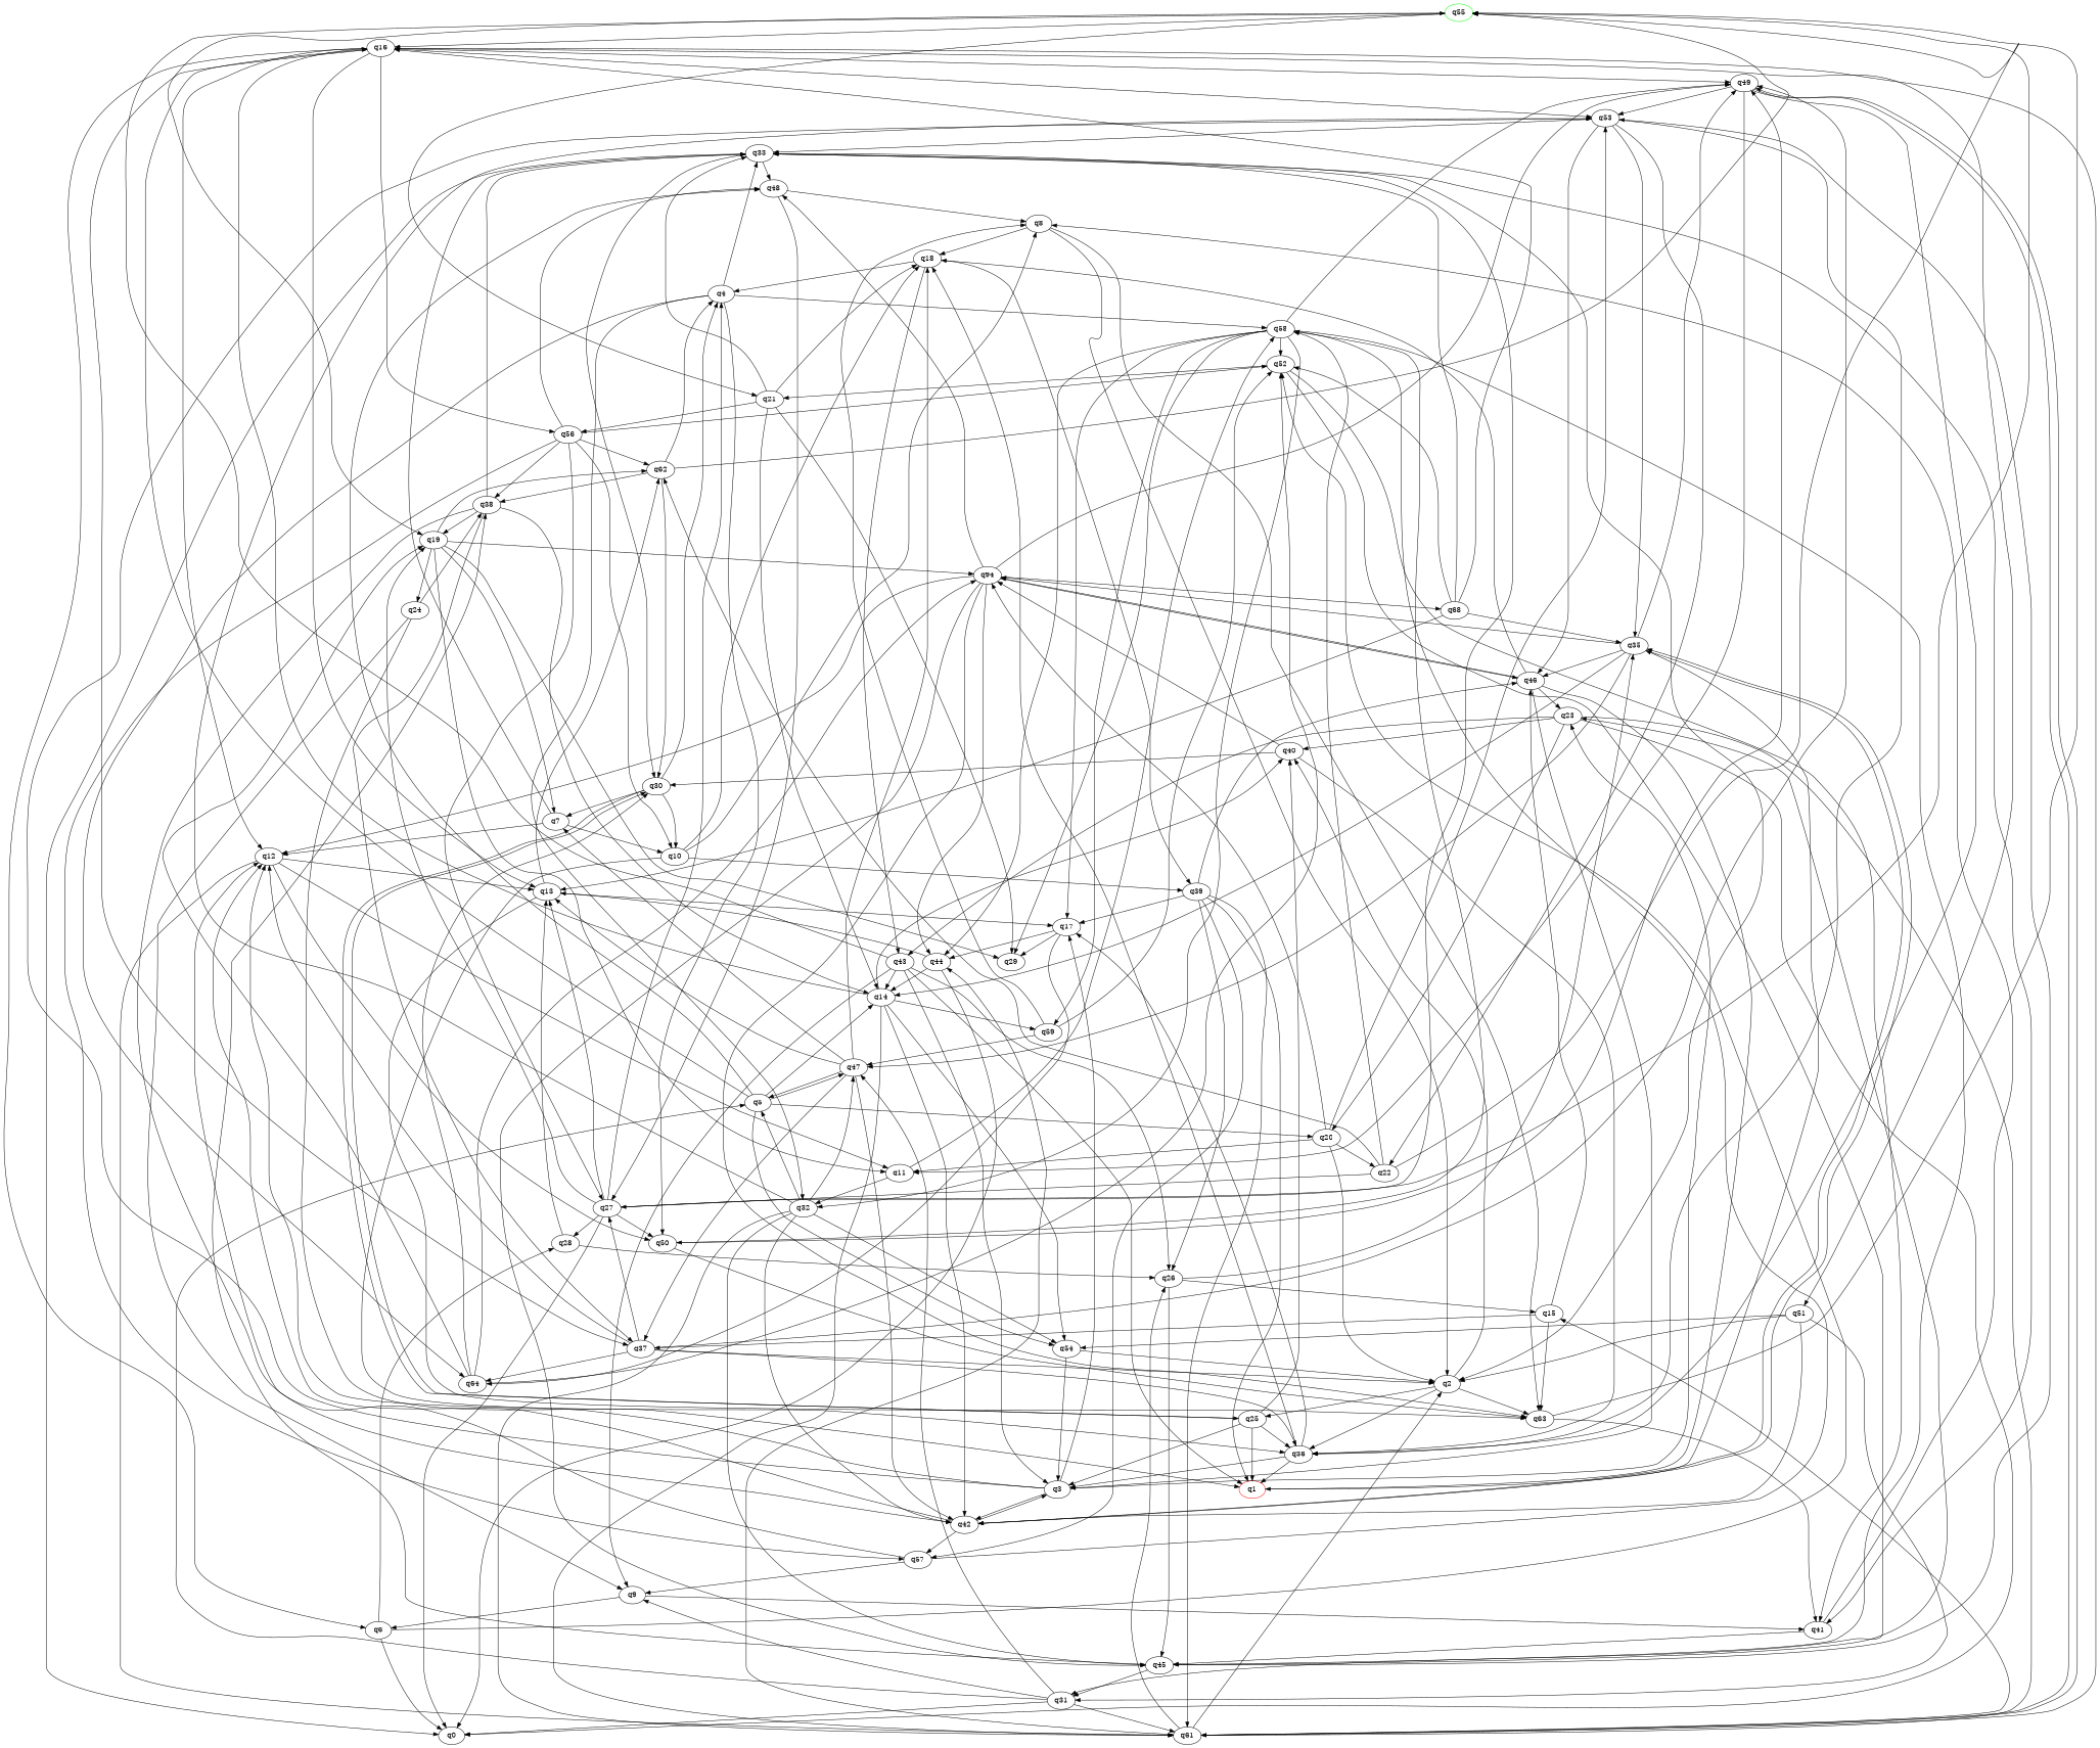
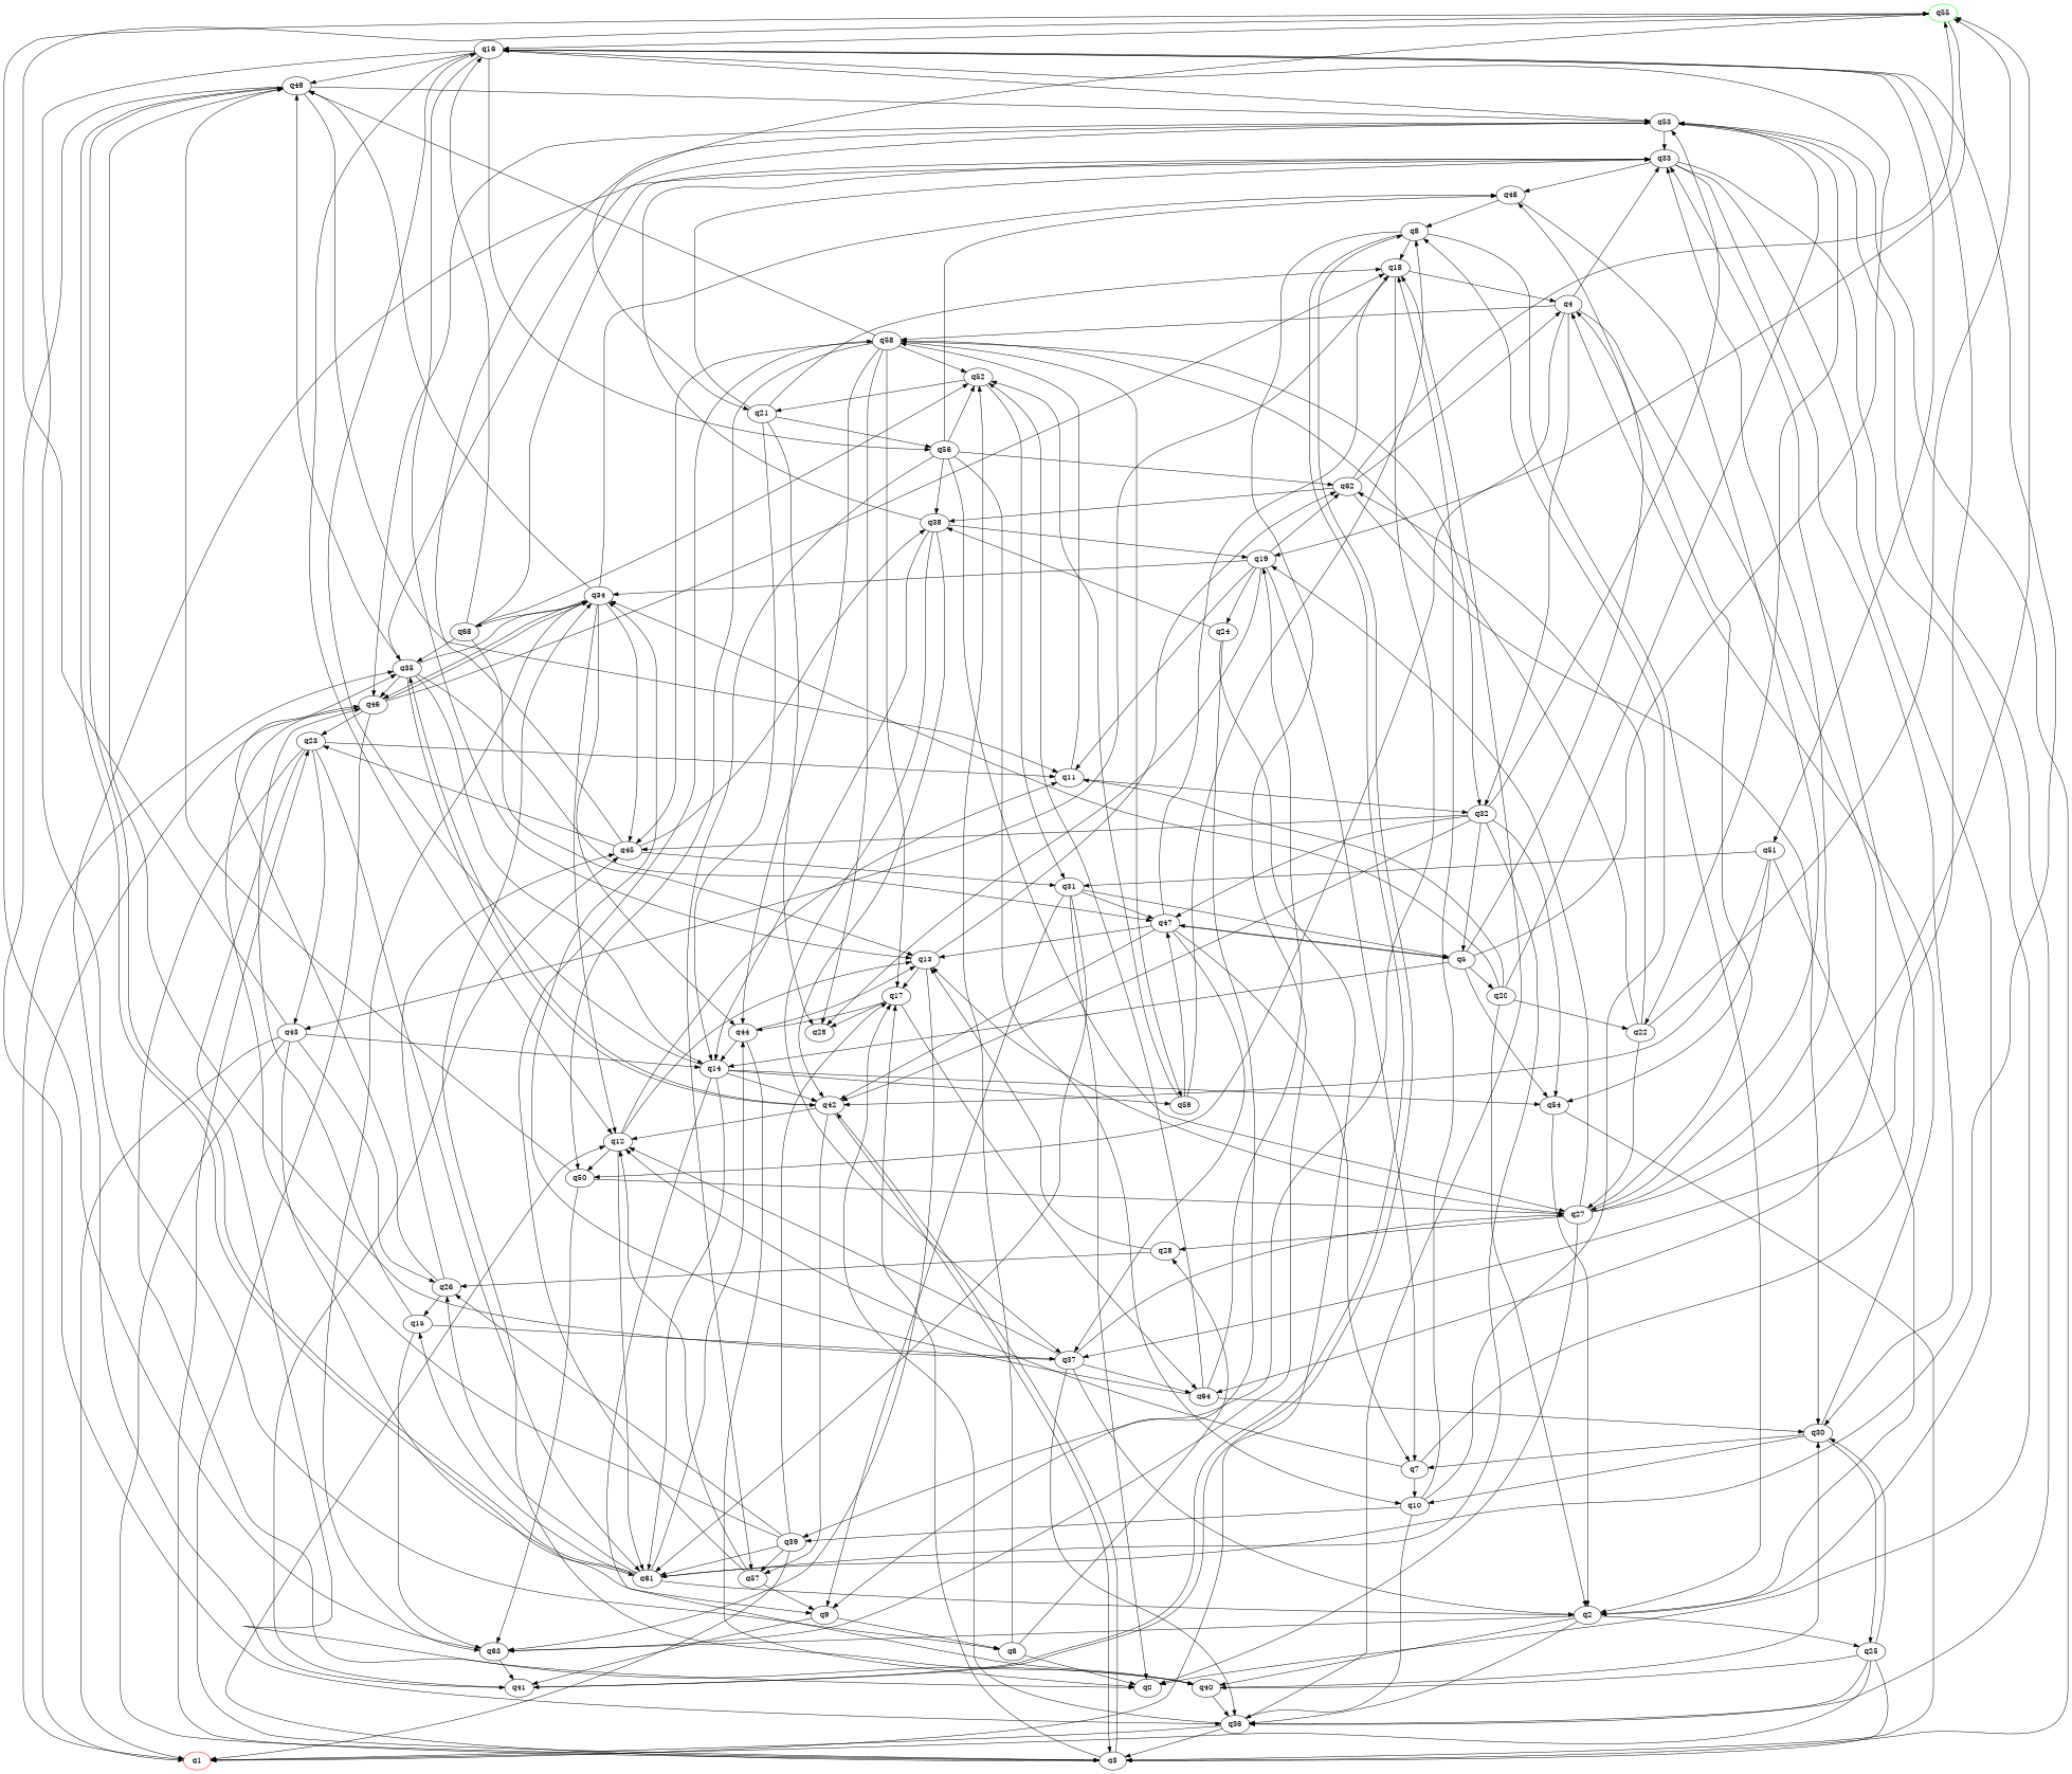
  digraph {
    fontname="DejaVu Serif"
    node [fontname="DejaVu Serif"]
    edge [fontname="DejaVu Serif"]
    q55 [color=green initial=1]
    q16
    q19
    q21
    q49
    q12
    q53
    q13
    q6
    q37
    q51
    q56
-   q34 [label=q94]
+   q34
    q11
    q29
    q7
    q62
    q24
    q14
    q18
    q33
    q1 [color=red final=1]
    q35
    q42
    q47
    q46
    q3
    q57
    q40
    q61
    q54
    q59
    q5
    q23
    q36
    q63
    q44
    q45
    q48
    n40 [label=q68]
    q2
    q25
    q30
    q17
    q41
    q4
    q10
    q64
    q43
    q39
    q20
    q8
    q50
    q0
    q22
    q32
    q58
    q26
    q15
    q52
    q9
    q27
    q31
    q38
    q28
    q55 -> q16
    q55 -> q19
    q55 -> q21
    q16 -> q49
    q16 -> q12
    q16 -> q53
    q16 -> q13
    q16 -> q6
    q16 -> q37
    q16 -> q51
    q16 -> q56
    q19 -> q34
    q19 -> q11
    q19 -> q29
    q19 -> q7
    q19 -> q62
    q19 -> q24
    q21 -> q56
    q21 -> q29
    q21 -> q14
    q21 -> q18
    q21 -> q33
    q49 -> q53
    q49 -> q11
    q49 -> q61
    q49 -> q36
    q12 -> q13
    q12 -> q11
    q12 -> q61
    q12 -> q50
    q53 -> q33
    q53 -> q35
    q53 -> q46
    q53 -> q36
    q53 -> q22
    q13 -> q62
    q13 -> q63
    q13 -> q17
    q6 -> q0
    q6 -> q52
    q6 -> q28
    q37 -> q49
    q37 -> q12
    q37 -> q36
    q37 -> q2
    q37 -> q64
    q37 -> q27
    q51 -> q42
    q51 -> q54
    q51 -> q2
    q51 -> q31
    q56 -> q62
    q56 -> q57
    q56 -> q48
    q56 -> q10
    q56 -> q52
    q56 -> q27
    q56 -> q38
    q34 -> q49
    q34 -> q12
    q34 -> q46
    q34 -> q63
    q34 -> q44
    q34 -> q45
    q34 -> q48
    q34 -> n40
    q11 -> q32
    q11 -> q58
    q7 -> q12
    q7 -> q33
    q7 -> q10
    q62 -> q55
    q62 -> q30
    q62 -> q4
    q62 -> q38
    q24 -> q1
    q24 -> q9
    q24 -> q38
    q14 -> q16
    q14 -> q42
    q14 -> q40
    q14 -> q61
    q14 -> q54
    q14 -> q59
    q18 -> q4
    q18 -> q43
    q18 -> q39
    q33 -> q48
    q33 -> q2
    q33 -> q30
    q33 -> q41
    q33 -> q0
    q1 -> q35
    q35 -> q49
    q35 -> q34
    q35 -> q14
    q35 -> q42
    q35 -> q47
    q35 -> q46
    q42 -> q12
    q42 -> q35
    q42 -> q3
    q42 -> q57
    q47 -> q13
    q47 -> q37
    q47 -> q7
    q47 -> q18
    q47 -> q42
    q47 -> q5
    q46 -> q34
    q46 -> q18
    q46 -> q1
    q46 -> q3
    q46 -> q23
    q3 -> q12
    q3 -> q53
    q3 -> q42
    q3 -> q23
    q3 -> q17
    q57 -> q12
    q57 -> q58
    q57 -> q9
    q40 -> q34
    q40 -> q36
    q40 -> q30
    q61 -> q16
    q61 -> q49
    q61 -> q44
    q61 -> q2
    q61 -> q26
    q61 -> q15
    q54 -> q3
    q54 -> q2
    q59 -> q47
    q59 -> q8
    q59 -> q52
    q5 -> q16
    q5 -> q14
    q5 -> q47
    q5 -> q54
    q5 -> q48
    q5 -> q20
    q23 -> q40
    q23 -> q61
    q23 -> q43
-   q23 -> q20
+   q23 -> q11
    q23 -> q0
    q36 -> q18
    q36 -> q1
    q36 -> q3
    q36 -> q17
    q63 -> q55
    q63 -> q41
    q44 -> q13
    q44 -> q14
    q44 -> q0
    q45 -> q53
    q45 -> q23
    q45 -> q31
    q45 -> q38
    q48 -> q8
    q48 -> q27
    n40 -> q16
    n40 -> q13
    n40 -> q33
    n40 -> q35
    n40 -> q52
    q2 -> q40
    q2 -> q36
    q2 -> q63
    q2 -> q25
    q25 -> q1
    q25 -> q3
    q25 -> q40
    q25 -> q36
    q25 -> q30
    q30 -> q7
    q30 -> q25
    q30 -> q4
    q30 -> q10
    q17 -> q29
    q17 -> q44
    q17 -> q64
    q41 -> q45
    q41 -> q8
    q4 -> q33
    q4 -> q64
    q4 -> q50
    q4 -> q32
    q4 -> q58
    q10 -> q18
    q10 -> q36
    q10 -> q39
    q10 -> q8
    q64 -> q19
    q64 -> q34
    q64 -> q30
    q64 -> q52
    q43 -> q55
    q43 -> q14
    q43 -> q1
    q43 -> q3
    q43 -> q26
    q43 -> q9
    q39 -> q1
    q39 -> q46
    q39 -> q57
    q39 -> q61
    q39 -> q17
    q39 -> q26
    q20 -> q53
    q20 -> q34
    q20 -> q11
    q20 -> q2
    q20 -> q22
    q8 -> q18
    q8 -> q63
    q8 -> q2
-   q52 -> q41
+   q8 -> q41
    q50 -> q49
    q50 -> q63
    q22 -> q55
    q22 -> q62
    q22 -> q58
    q22 -> q27
    q32 -> q53
    q32 -> q42
    q32 -> q47
    q32 -> q61
    q32 -> q54
    q32 -> q5
    q32 -> q45
    q58 -> q49
    q58 -> q29
    q58 -> q59
    q58 -> q44
    q58 -> q45
    q58 -> q17
    q58 -> q50
    q58 -> q32
    q58 -> q52
    q26 -> q35
    q26 -> q45
    q26 -> q15
    q15 -> q37
    q15 -> q46
    q15 -> q63
    q52 -> q21
    q52 -> q31
    q9 -> q6
    q9 -> q41
    q27 -> q55
    q27 -> q19
    q27 -> q13
    q27 -> q33
    q27 -> q4
-   q27 -> q50
+   q50 -> q27
    q27 -> q0
    q27 -> q28
    q31 -> q47
    q31 -> q61
    q31 -> q5
    q31 -> q0
    q31 -> q9
    q38 -> q19
    q38 -> q37
    q38 -> q14
    q38 -> q33
    q38 -> q42
    q28 -> q13
    q28 -> q26
  }
